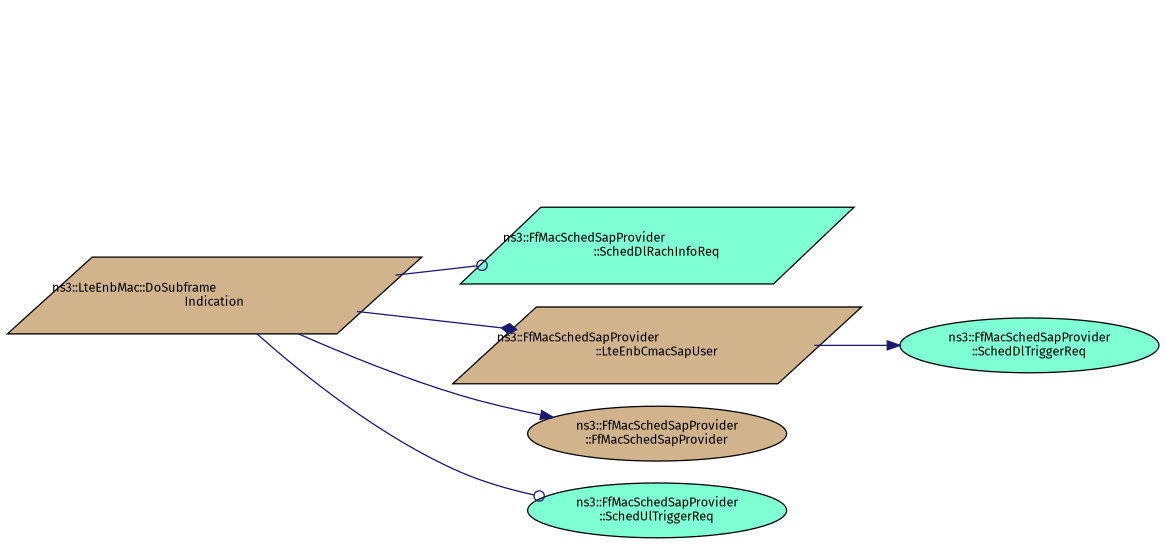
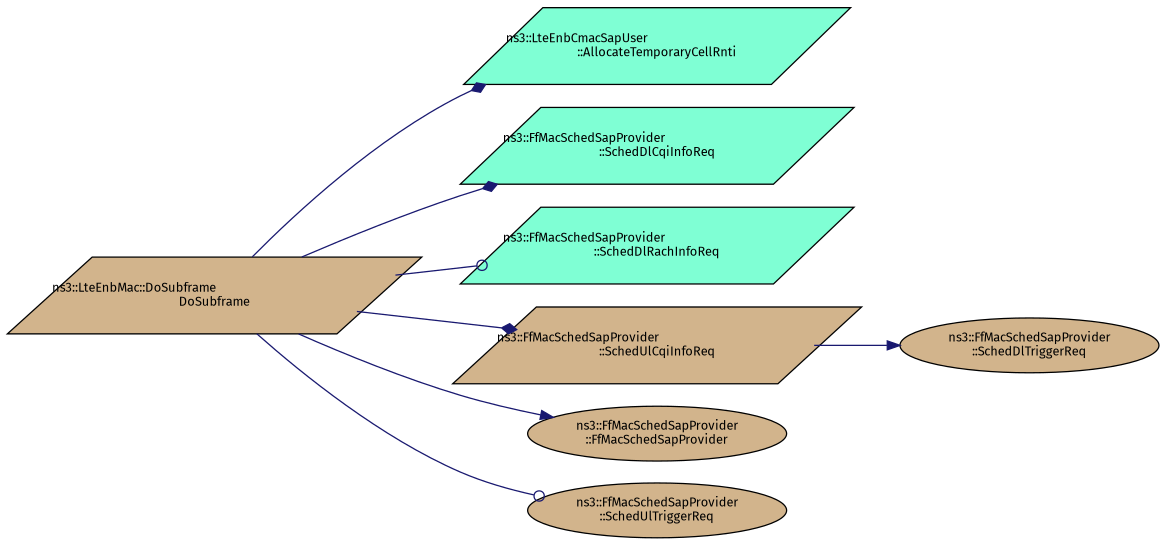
  digraph {
    fontname="Fira Sans"
    rankdir=LR
    node [color=black fillcolor=tan fontname="Fira Sans" fontsize=10 shape=parallelogram style=filled]
    edge [arrowhead=diamond color=midnightblue fontname="Fira Sans" fontsize=10 labelfontname=Helvetica labelfontsize=10 style=solid]
-   n1 [fontcolor=black height=0.2 label="ns3::LteEnbMac::DoSubframe\lIndication" width=0.4]
+   n1 [fontcolor=black height=0.2 label="ns3::LteEnbMac::DoSubframe\lDoSubframe" width=0.4]
+   n2 [fillcolor=aquamarine height=0.2 label="ns3::LteEnbCmacSapUser\l::AllocateTemporaryCellRnti" width=0.4]
+   n3 [fillcolor=aquamarine height=0.2 label="ns3::FfMacSchedSapProvider\l::SchedDlCqiInfoReq" width=0.4]
    n4 [fillcolor=aquamarine height=0.2 label="ns3::FfMacSchedSapProvider\l::SchedDlRachInfoReq" width=0.4]
-   n5 [height=0.2 label="ns3::FfMacSchedSapProvider\l::LteEnbCmacSapUser" width=0.4]
+   n5 [height=0.2 label="ns3::FfMacSchedSapProvider\l::SchedUlCqiInfoReq" width=0.4]
    n6 [height=0.2 label="ns3::FfMacSchedSapProvider\l::FfMacSchedSapProvider" shape=ellipse width=0.4]
-   n7 [fillcolor=aquamarine height=0.2 label="ns3::FfMacSchedSapProvider\l::SchedUlTriggerReq" shape=ellipse width=0.4]
-   n8 [fillcolor=aquamarine height=0.2 label="ns3::FfMacSchedSapProvider\l::SchedDlTriggerReq" shape=ellipse width=0.4]
+   n7 [height=0.2 label="ns3::FfMacSchedSapProvider\l::SchedUlTriggerReq" shape=ellipse width=0.4]
+   n8 [height=0.2 label="ns3::FfMacSchedSapProvider\l::SchedDlTriggerReq" shape=ellipse width=0.4]
+   n1 -> n2
+   n1 -> n3
    n1 -> n4 [arrowhead=odot]
    n1 -> n5
    n1 -> n6 [arrowhead=normal]
    n1 -> n7 [arrowhead=odot]
    n5 -> n8 [arrowhead=normal]
  }
